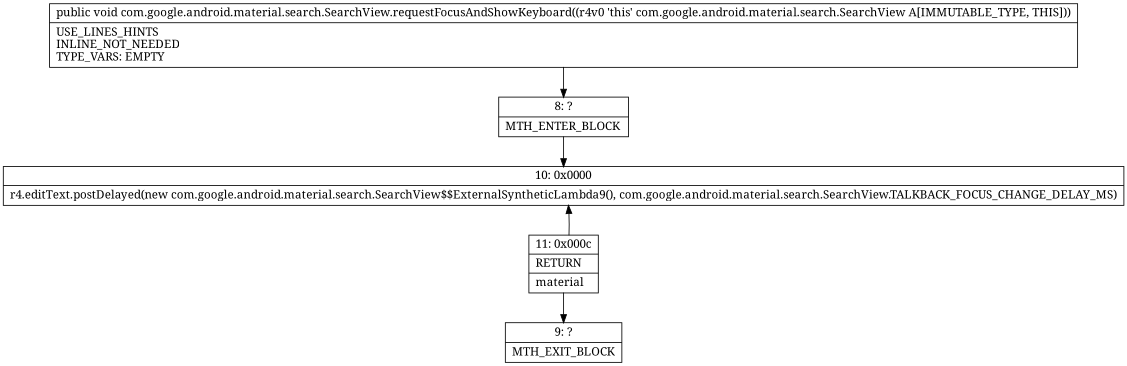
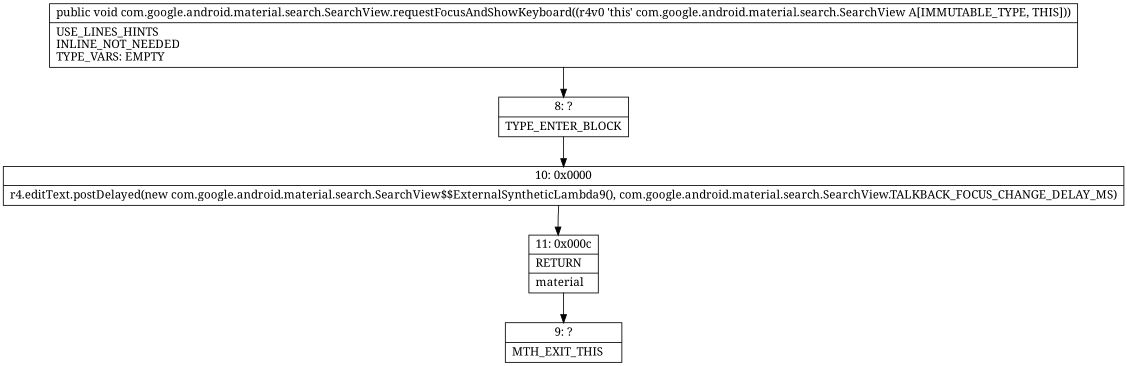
  digraph {
    fontname="Noto Serif"
    node [fontname="Noto Serif" shape=record]
    edge [fontname="Noto Serif"]
-   n1 [label="{8\:\ ?|MTH_ENTER_BLOCK\l}"]
+   n1 [label="{8\:\ ?|TYPE_ENTER_BLOCK\l}"]
    n2 [label="{10\:\ 0x0000|r4.editText.postDelayed(new com.google.android.material.search.SearchView$$ExternalSyntheticLambda9(), com.google.android.material.search.SearchView.TALKBACK_FOCUS_CHANGE_DELAY_MS)\l}"]
    n3 [label="{11\:\ 0x000c|RETURN\l|material\l}"]
-   n4 [label="{9\:\ ?|MTH_EXIT_BLOCK\l}"]
+   n4 [label="{9\:\ ?|MTH_EXIT_THIS\l}"]
    n5 [label="{public void com.google.android.material.search.SearchView.requestFocusAndShowKeyboard((r4v0 'this' com.google.android.material.search.SearchView A[IMMUTABLE_TYPE, THIS]))  | USE_LINES_HINTS\lINLINE_NOT_NEEDED\lTYPE_VARS: EMPTY\l}"]
    n1 -> n2
-   n3 -> n2
+   n2 -> n3
    n3 -> n4
    n5 -> n1
  }
